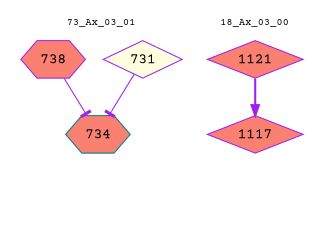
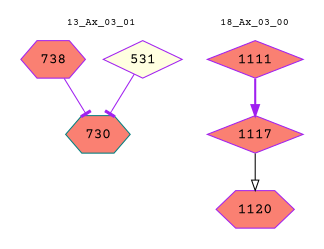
  digraph {
    fontname="Courier Prime"
    node [color=purple fillcolor=salmon fontname="Courier Prime" shape=diamond style=filled]
    edge [arrowhead=tee color=purple fontname="Courier Prime" style=solid]
-   n1 [fillcolor=lightyellow label=731]
+   n1 [fillcolor=lightyellow label=531]
    n2 [label=738 shape=hexagon]
-   n3 [color=teal label=734 shape=hexagon]
-   n4 [label=1121]
+   n3 [color=teal label=730 shape=hexagon]
+   n4 [label=1111]
    n5 [label=1117]
+   n6 [label=1120 shape=hexagon]
    subgraph cluster_1 {
      color=white
      fontsize=10
-     label="73_Ax_03_01"
+     label="13_Ax_03_01"
      n1
      n2
      n3
    }
    subgraph cluster_2 {
      color=white
      fontsize=10
      label="18_Ax_03_00"
      n4
      n5
+     n6
    }
    n1 -> n3
    n2 -> n3
    n4 -> n5 [arrowhead=normal style=bold]
+   n5 -> n6 [arrowhead=onormal color=black]
  }
